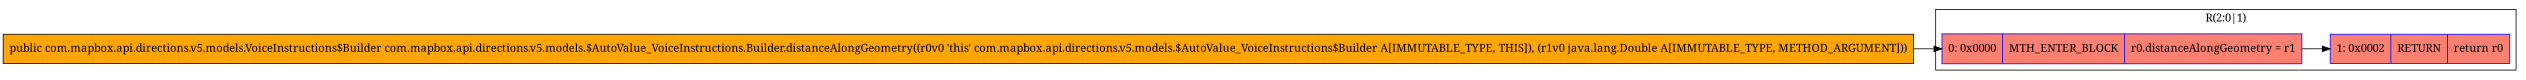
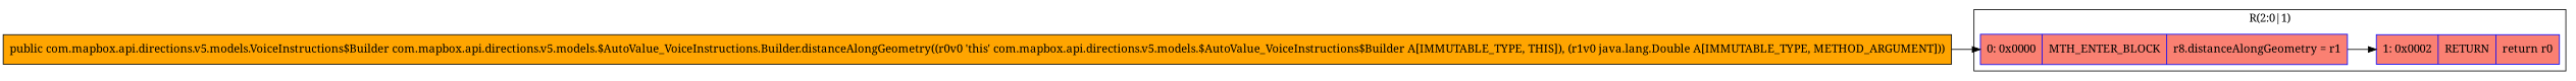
  digraph {
    rankdir=LR
    fontname="Noto Serif"
    node [color=blue shape=record style=filled fillcolor=salmon fontname="Noto Serif"]
    edge [fontname="Noto Serif"]
-   n1 [label="{0\:\ 0x0000|MTH_ENTER_BLOCK\l|r0.distanceAlongGeometry = r1\l}"]
+   n1 [label="{0\:\ 0x0000|MTH_ENTER_BLOCK\l|r8.distanceAlongGeometry = r1\l}"]
    n2 [label="{1\:\ 0x0002|RETURN\l|return r0\l}"]
    n3 [label="{public com.mapbox.api.directions.v5.models.VoiceInstructions$Builder com.mapbox.api.directions.v5.models.$AutoValue_VoiceInstructions.Builder.distanceAlongGeometry((r0v0 'this' com.mapbox.api.directions.v5.models.$AutoValue_VoiceInstructions$Builder A[IMMUTABLE_TYPE, THIS]), (r1v0 java.lang.Double A[IMMUTABLE_TYPE, METHOD_ARGUMENT])) }" fillcolor=orange color=""]
    subgraph cluster_1 {
      label="R(2:0|1)"
      n1
      n2
    }
    n1 -> n2
    n3 -> n1
  }
